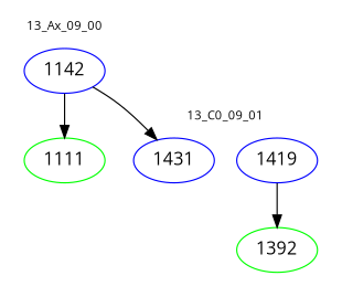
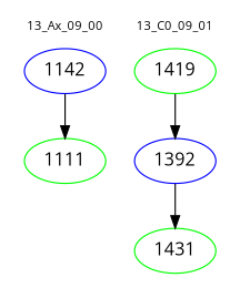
  digraph {
    fontname="Open Sans"
    node [color=blue fontname="Open Sans"]
    edge [color=black fontname="Open Sans"]
    n1 [label=1142]
    n2 [color=green label=1111]
-   n3 [label=1419]
-   n4 [color=green label=1392]
-   n5 [label=1431]
+   n3 [color=green label=1419]
+   n4 [label=1392]
+   n5 [color=green label=1431]
    subgraph cluster_1 {
      color=white
      fontsize=10
      label="13_Ax_09_00"
      n1
      n2
    }
    subgraph cluster_2 {
      color=white
      fontsize=10
      label="13_C0_09_01"
      n3
      n4
      n5
    }
    n1 -> n2
    n3 -> n4
-   n1 -> n5
+   n4 -> n5
  }
